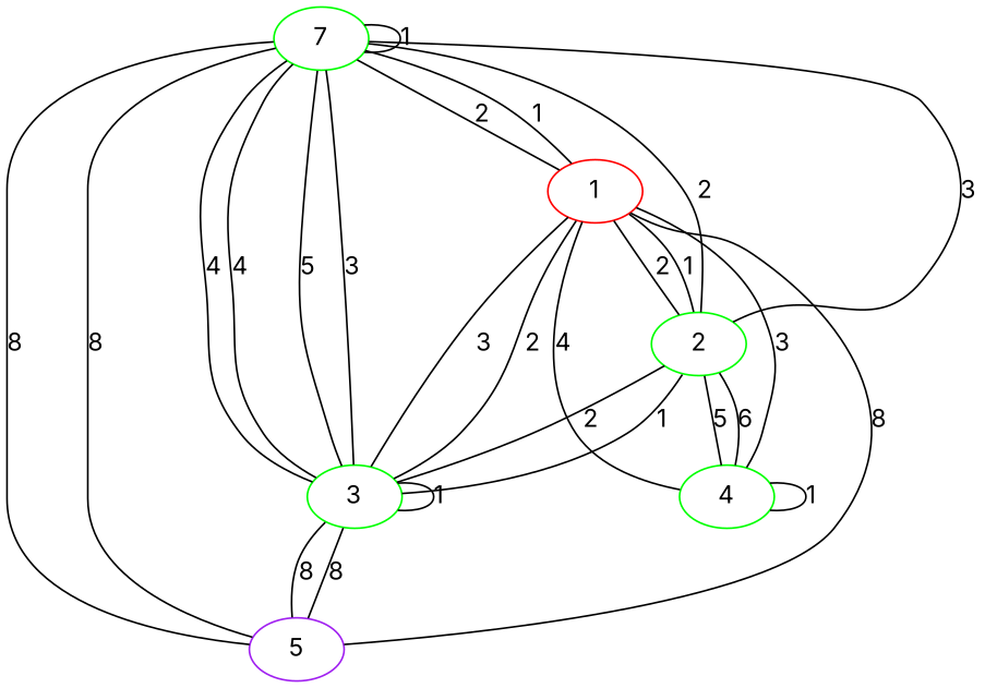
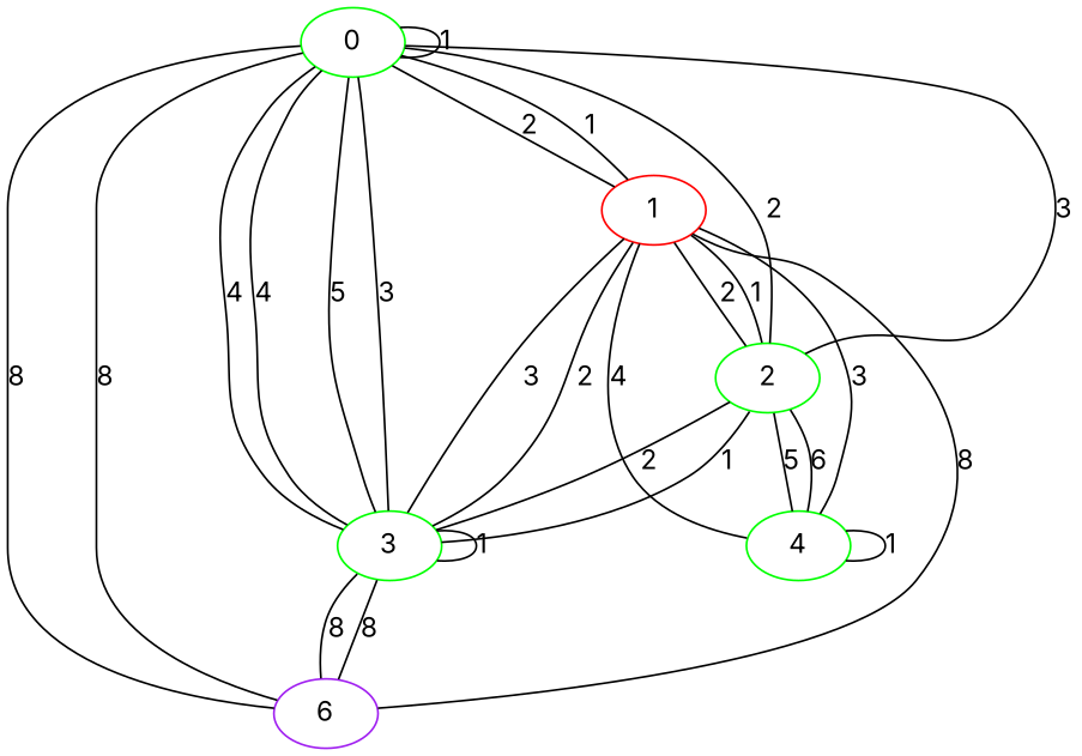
  graph {
    fontname=Inter
    node [color=green fontname=Inter weight=2]
    edge [fontname=Inter]
-   0 [label=7]
+   0
    1 [color=red weight=1]
    2 [weight=1]
    3
-   5 [color=purple weight=4]
+   5 [color=purple weight=4 label=6]
    4
    0 -- 0 [label=1]
    0 -- 1 [label=2]
    0 -- 1 [label=1]
    0 -- 2 [label=3]
    0 -- 2 [label=2]
    0 -- 3 [label=4]
    0 -- 3 [label=5]
    0 -- 3 [label=3]
    0 -- 3 [label=4]
    0 -- 5 [label=8]
    0 -- 5 [label=8]
    1 -- 2 [label=1]
    1 -- 2 [label=2]
    1 -- 3 [label=2]
    1 -- 3 [label=3]
    1 -- 5 [label=8]
    1 -- 4 [label=3]
    1 -- 4 [label=4]
    2 -- 3 [label=1]
    2 -- 3 [label=2]
    2 -- 4 [label=5]
    2 -- 4 [label=6]
    3 -- 3 [label=1]
    3 -- 5 [label=8]
    3 -- 5 [label=8]
    4 -- 4 [label=1]
  }
